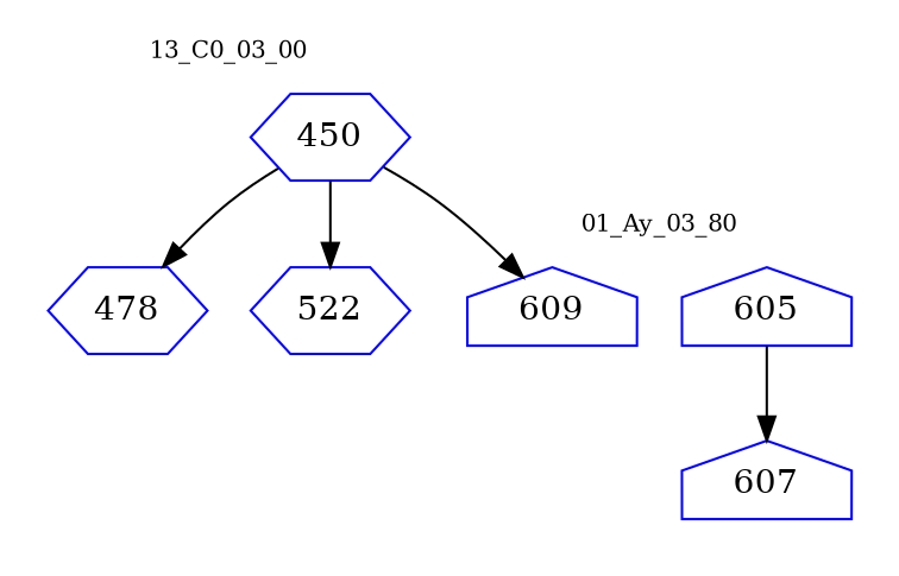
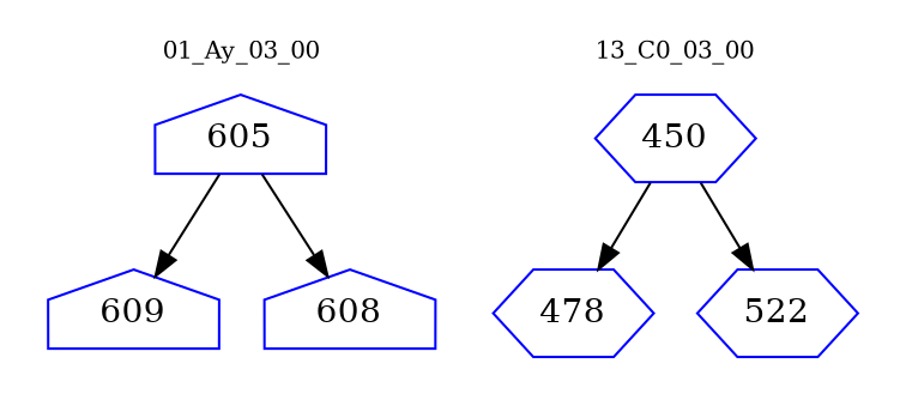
  digraph {
    node [color=blue shape=house]
    edge [color=black]
    n1 [label=605]
    n2 [label=609]
-   n3 [label=607]
+   n3 [label=608]
    n4 [label=450 shape=hexagon]
    n5 [label=478 shape=hexagon]
    n6 [label=522 shape=hexagon]
    subgraph cluster_1 {
      color=white
      fontsize=10
-     label="01_Ay_03_80"
+     label="01_Ay_03_00"
      n1
      n2
      n3
    }
    subgraph cluster_2 {
      color=white
      fontsize=10
      label="13_C0_03_00"
      n4
      n5
      n6
    }
-   n4 -> n2
+   n1 -> n2
    n1 -> n3
    n4 -> n5
    n4 -> n6
  }
